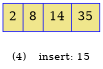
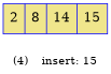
  digraph {
    label="(4)	insert: 15"
    labeljust=center
    labelloc=b
    ordering=out
-   n1 [fillcolor=khaki fontcolor=black fontsize=16 height=0.5 label="<f0> 2|<f1> 8|<f2> 14|<f3> 35" shape=record style=filled width=0.5 color=blue]
+   n1 [fillcolor=khaki fontcolor=black fontsize=16 height=0.5 label="<f0> 2|<f1> 8|<f2> 14|<f3> 15" shape=record style=filled width=0.5 color=blue]
  }
